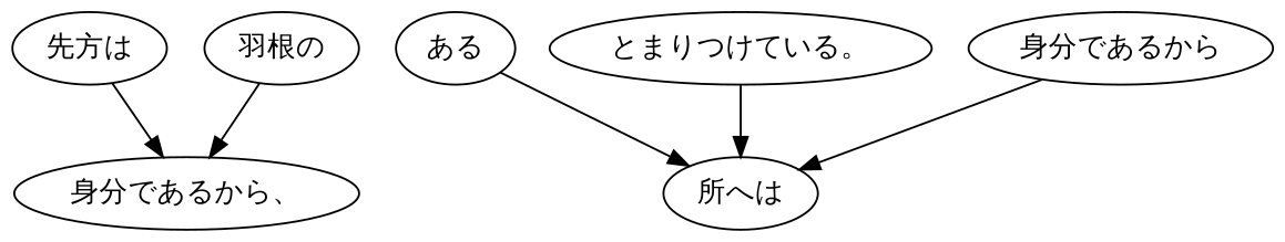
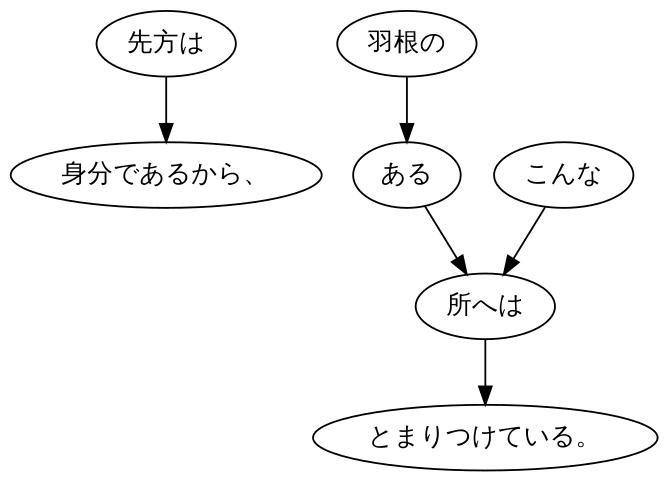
  digraph {
    n1 [label="先方は"]
    n2 [label="身分であるから、"]
    n3 [label="羽根の"]
    n4 [label="ある"]
    n5 [label="所へは"]
    n6 [label="とまりつけている。"]
-   n7 [label="身分であるから"]
+   n7 [label="こんな"]
    n1 -> n2
-   n3 -> n2
+   n3 -> n4
    n4 -> n5
-   n6 -> n5
+   n5 -> n6
    n7 -> n5
  }
